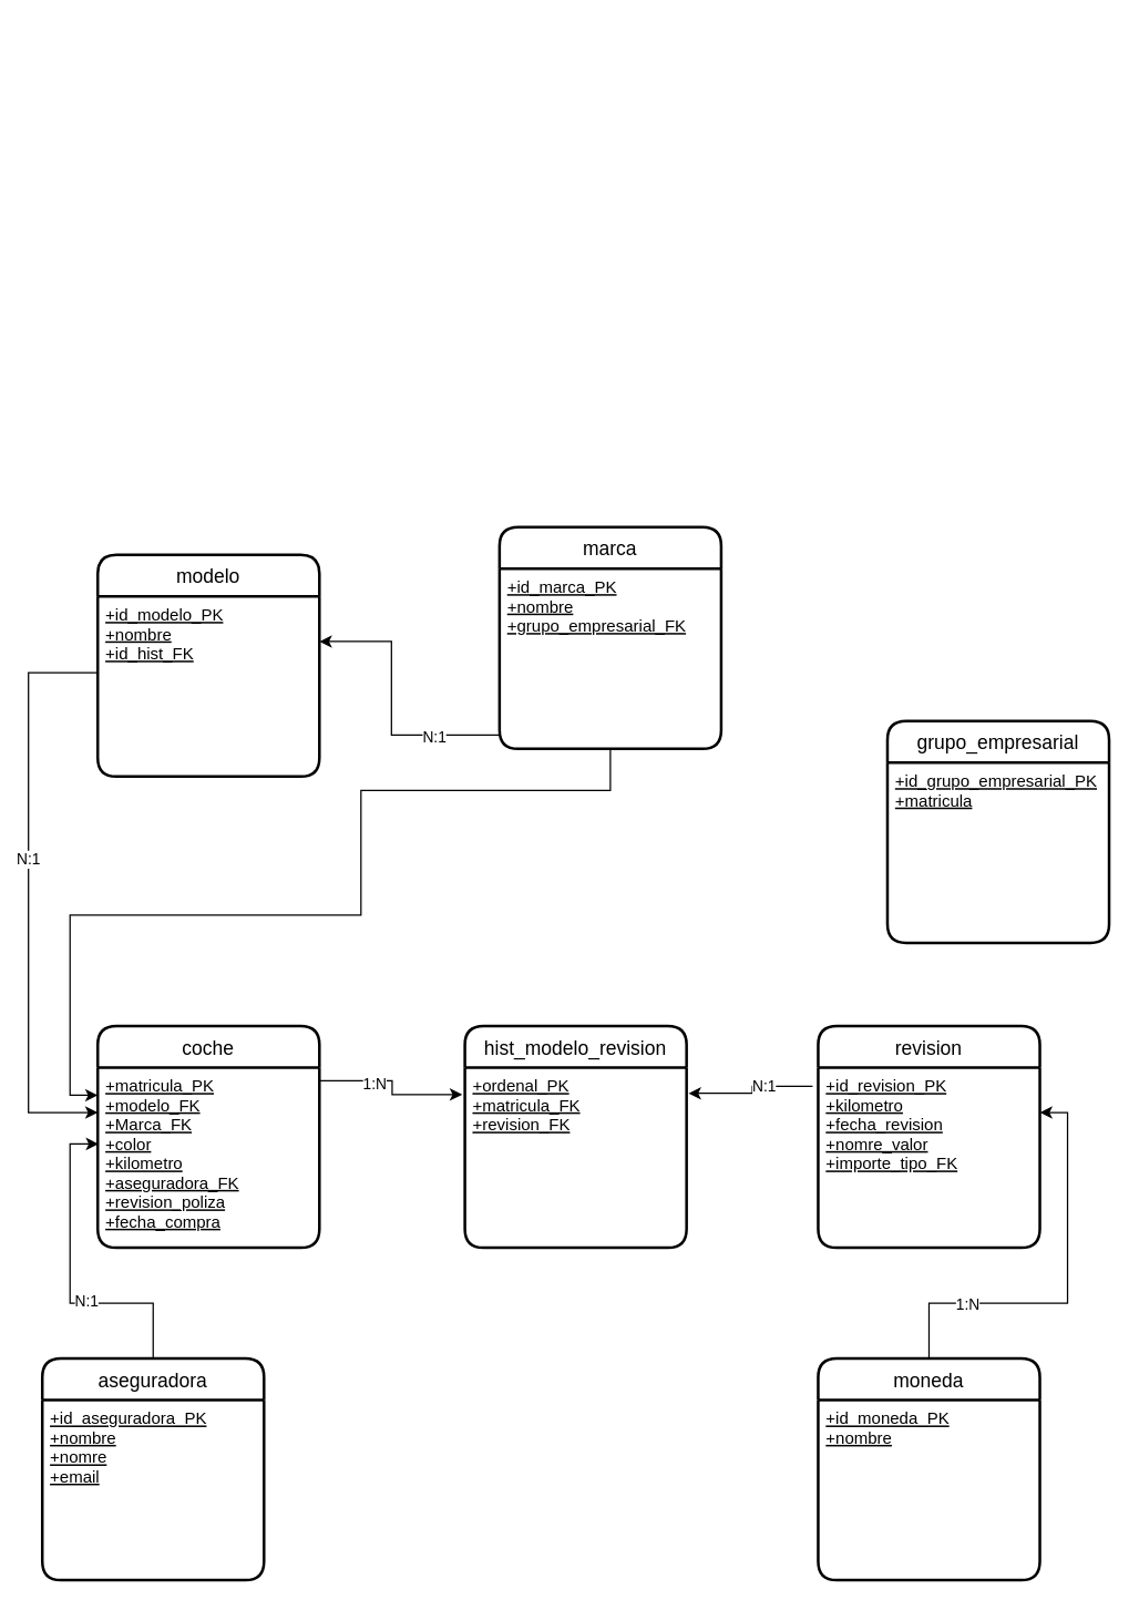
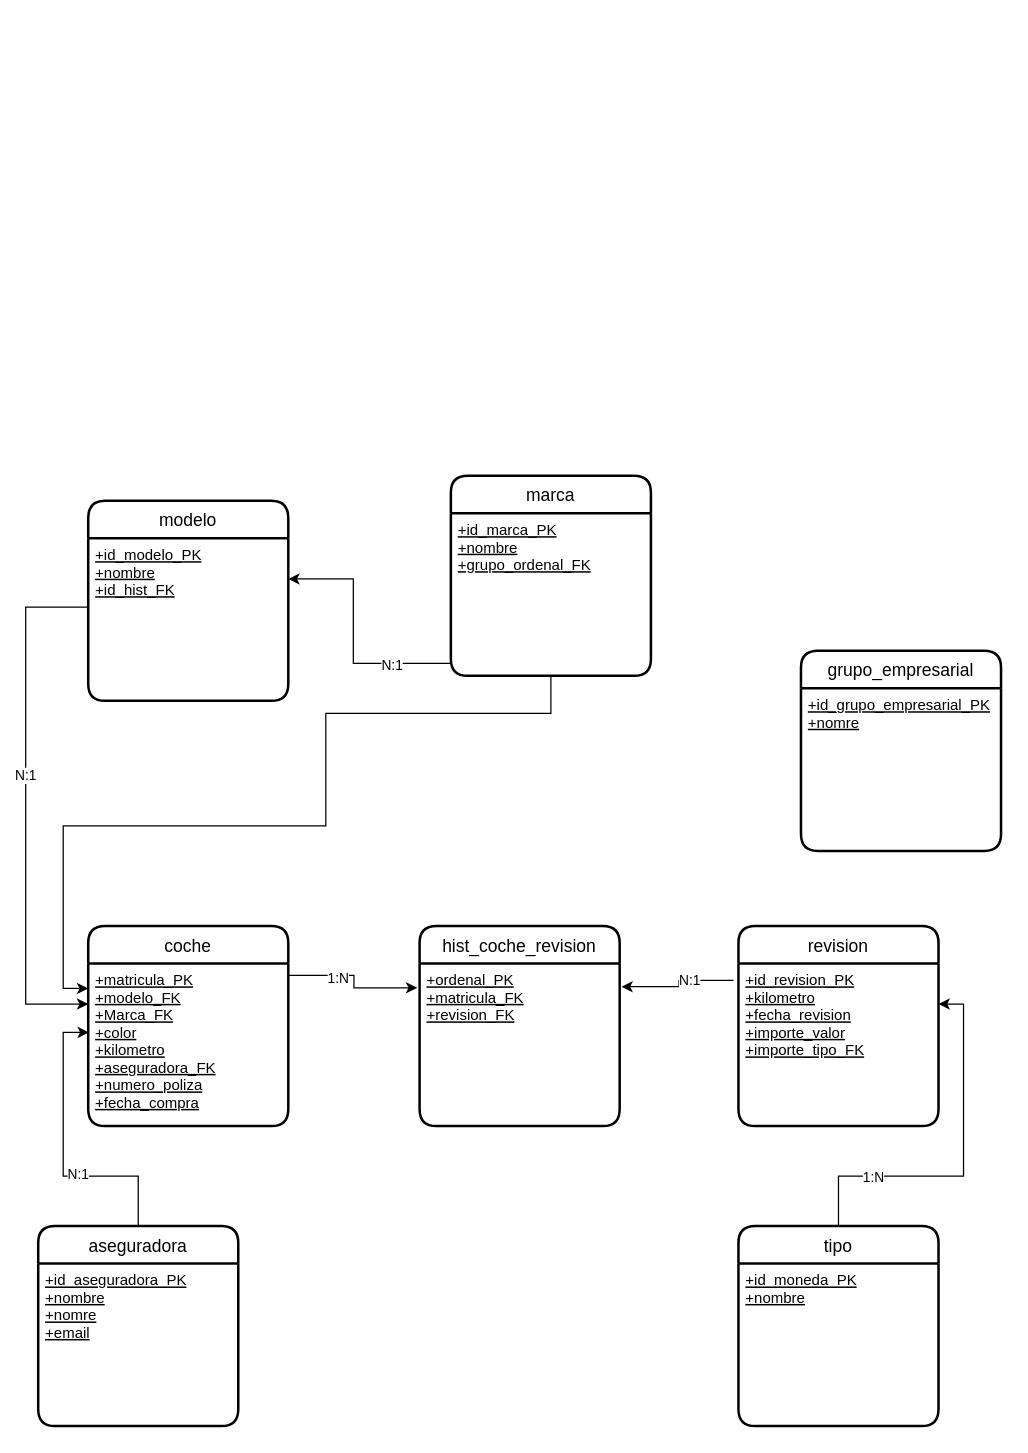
  <mxCell id="0" />
  <mxCell id="1" parent="0" />
  <mxCell id="2" style="edgeStyle=orthogonalEdgeStyle;rounded=0;orthogonalLoop=1;jettySize=auto;html=1;entryX=0;entryY=0.25;entryDx=0;entryDy=0;endArrow=none;endFill=0;startArrow=block;startFill=1;" edge="1" parent="1"><mxGeometry relative="1" as="geometry"><Array as="points"><mxPoint x="275" y="20" /><mxPoint x="275" y="545" /></Array><mxPoint x="595" y="545" as="targetPoint" /></mxGeometry></mxCell>
  <mxCell id="3" value="coche" style="swimlane;childLayout=stackLayout;horizontal=1;startSize=30;horizontalStack=0;rounded=1;fontSize=14;fontStyle=0;strokeWidth=2;resizeParent=0;resizeLast=1;shadow=0;dashed=0;align=center;" vertex="1" parent="1"><mxGeometry x="70" y="740" width="160" height="160" as="geometry" /></mxCell>
- <mxCell id="4" value="+matricula_PK&#10;+modelo_FK&#10;+Marca_FK&#10;+color&#10;+kilometro&#10;+aseguradora_FK&#10;+revision_poliza&#10;+fecha_compra" style="align=left;strokeColor=none;fillColor=none;spacingLeft=4;fontSize=12;verticalAlign=top;resizable=0;rotatable=0;part=1;fontStyle=4" vertex="1" parent="3"><mxGeometry y="30" width="160" height="130" as="geometry" /></mxCell>
+ <mxCell id="4" value="+matricula_PK&#10;+modelo_FK&#10;+Marca_FK&#10;+color&#10;+kilometro&#10;+aseguradora_FK&#10;+numero_poliza&#10;+fecha_compra" style="align=left;strokeColor=none;fillColor=none;spacingLeft=4;fontSize=12;verticalAlign=top;resizable=0;rotatable=0;part=1;fontStyle=4" vertex="1" parent="3"><mxGeometry y="30" width="160" height="130" as="geometry" /></mxCell>
  <mxCell id="5" value="modelo" style="swimlane;childLayout=stackLayout;horizontal=1;startSize=30;horizontalStack=0;rounded=1;fontSize=14;fontStyle=0;strokeWidth=2;resizeParent=0;resizeLast=1;shadow=0;dashed=0;align=center;" vertex="1" parent="1"><mxGeometry x="70" y="400" width="160" height="160" as="geometry" /></mxCell>
  <mxCell id="6" value="+id_modelo_PK&#10;+nombre&#10;+id_hist_FK" style="align=left;strokeColor=none;fillColor=none;spacingLeft=4;fontSize=12;verticalAlign=top;resizable=0;rotatable=0;part=1;fontStyle=4" vertex="1" parent="5"><mxGeometry y="30" width="160" height="130" as="geometry" /></mxCell>
  <mxCell id="7" value="marca" style="swimlane;childLayout=stackLayout;horizontal=1;startSize=30;horizontalStack=0;rounded=1;fontSize=14;fontStyle=0;strokeWidth=2;resizeParent=0;resizeLast=1;shadow=0;dashed=0;align=center;" vertex="1" parent="1"><mxGeometry x="360" y="380" width="160" height="160" as="geometry" /></mxCell>
- <mxCell id="8" value="+id_marca_PK&#10;+nombre&#10;+grupo_empresarial_FK" style="align=left;strokeColor=none;fillColor=none;spacingLeft=4;fontSize=12;verticalAlign=top;resizable=0;rotatable=0;part=1;fontStyle=4" vertex="1" parent="7"><mxGeometry y="30" width="160" height="130" as="geometry" /></mxCell>
+ <mxCell id="8" value="+id_marca_PK&#10;+nombre&#10;+grupo_ordenal_FK" style="align=left;strokeColor=none;fillColor=none;spacingLeft=4;fontSize=12;verticalAlign=top;resizable=0;rotatable=0;part=1;fontStyle=4" vertex="1" parent="7"><mxGeometry y="30" width="160" height="130" as="geometry" /></mxCell>
  <mxCell id="9" value="grupo_empresarial" style="swimlane;childLayout=stackLayout;horizontal=1;startSize=30;horizontalStack=0;rounded=1;fontSize=14;fontStyle=0;strokeWidth=2;resizeParent=0;resizeLast=1;shadow=0;dashed=0;align=center;" vertex="1" parent="1"><mxGeometry x="640" y="520" width="160" height="160" as="geometry" /></mxCell>
- <mxCell id="10" value="+id_grupo_empresarial_PK&#10;+matricula" style="align=left;strokeColor=none;fillColor=none;spacingLeft=4;fontSize=12;verticalAlign=top;resizable=0;rotatable=0;part=1;fontStyle=4" vertex="1" parent="9"><mxGeometry y="30" width="160" height="130" as="geometry" /></mxCell>
+ <mxCell id="10" value="+id_grupo_empresarial_PK&#10;+nomre" style="align=left;strokeColor=none;fillColor=none;spacingLeft=4;fontSize=12;verticalAlign=top;resizable=0;rotatable=0;part=1;fontStyle=4" vertex="1" parent="9"><mxGeometry y="30" width="160" height="130" as="geometry" /></mxCell>
  <mxCell id="11" value="revision" style="swimlane;childLayout=stackLayout;horizontal=1;startSize=30;horizontalStack=0;rounded=1;fontSize=14;fontStyle=0;strokeWidth=2;resizeParent=0;resizeLast=1;shadow=0;dashed=0;align=center;" vertex="1" parent="1"><mxGeometry x="590" y="740" width="160" height="160" as="geometry" /></mxCell>
- <mxCell id="12" value="+id_revision_PK&#10;+kilometro&#10;+fecha_revision&#10;+nomre_valor&#10;+importe_tipo_FK" style="align=left;strokeColor=none;fillColor=none;spacingLeft=4;fontSize=12;verticalAlign=top;resizable=0;rotatable=0;part=1;fontStyle=4" vertex="1" parent="11"><mxGeometry y="30" width="160" height="130" as="geometry" /></mxCell>
- <mxCell id="13" value="hist_modelo_revision" style="swimlane;childLayout=stackLayout;horizontal=1;startSize=30;horizontalStack=0;rounded=1;fontSize=14;fontStyle=0;strokeWidth=2;resizeParent=0;resizeLast=1;shadow=0;dashed=0;align=center;" vertex="1" parent="1"><mxGeometry x="335" y="740" width="160" height="160" as="geometry" /></mxCell>
+ <mxCell id="12" value="+id_revision_PK&#10;+kilometro&#10;+fecha_revision&#10;+importe_valor&#10;+importe_tipo_FK" style="align=left;strokeColor=none;fillColor=none;spacingLeft=4;fontSize=12;verticalAlign=top;resizable=0;rotatable=0;part=1;fontStyle=4" vertex="1" parent="11"><mxGeometry y="30" width="160" height="130" as="geometry" /></mxCell>
+ <mxCell id="13" value="hist_coche_revision" style="swimlane;childLayout=stackLayout;horizontal=1;startSize=30;horizontalStack=0;rounded=1;fontSize=14;fontStyle=0;strokeWidth=2;resizeParent=0;resizeLast=1;shadow=0;dashed=0;align=center;" vertex="1" parent="1"><mxGeometry x="335" y="740" width="160" height="160" as="geometry" /></mxCell>
  <mxCell id="14" value="+ordenal_PK&#10;+matricula_FK&#10;+revision_FK" style="align=left;strokeColor=none;fillColor=none;spacingLeft=4;fontSize=12;verticalAlign=top;resizable=0;rotatable=0;part=1;fontStyle=4" vertex="1" parent="13"><mxGeometry y="30" width="160" height="130" as="geometry" /></mxCell>
  <mxCell id="15" style="edgeStyle=orthogonalEdgeStyle;rounded=0;orthogonalLoop=1;jettySize=auto;html=1;entryX=1.009;entryY=0.143;entryDx=0;entryDy=0;entryPerimeter=0;exitX=-0.025;exitY=0.104;exitDx=0;exitDy=0;exitPerimeter=0;" edge="1" parent="1" source="12" target="14"><mxGeometry relative="1" as="geometry" /></mxCell>
  <mxCell id="16" value="N:1" style="edgeLabel;html=1;align=center;verticalAlign=middle;resizable=0;points=[];" connectable="0" vertex="1" parent="15"><mxGeometry x="-0.24" relative="1" as="geometry"><mxPoint as="offset" /></mxGeometry></mxCell>
  <mxCell id="17" style="edgeStyle=orthogonalEdgeStyle;rounded=0;orthogonalLoop=1;jettySize=auto;html=1;entryX=-0.012;entryY=0.15;entryDx=0;entryDy=0;entryPerimeter=0;exitX=1.003;exitY=0.074;exitDx=0;exitDy=0;exitPerimeter=0;" edge="1" parent="1" source="4" target="14"><mxGeometry relative="1" as="geometry" /></mxCell>
  <mxCell id="18" value="1:N" style="edgeLabel;html=1;align=center;verticalAlign=middle;resizable=0;points=[];" connectable="0" vertex="1" parent="17"><mxGeometry x="-0.313" y="-2" relative="1" as="geometry"><mxPoint as="offset" /></mxGeometry></mxCell>
  <mxCell id="19" style="edgeStyle=orthogonalEdgeStyle;rounded=0;orthogonalLoop=1;jettySize=auto;html=1;entryX=1;entryY=0.25;entryDx=0;entryDy=0;" edge="1" parent="1" source="21" target="12"><mxGeometry relative="1" as="geometry" /></mxCell>
  <mxCell id="20" value="1:N" style="edgeLabel;html=1;align=center;verticalAlign=middle;resizable=0;points=[];" connectable="0" vertex="1" parent="19"><mxGeometry x="-0.549" relative="1" as="geometry"><mxPoint as="offset" /></mxGeometry></mxCell>
- <mxCell id="21" value="moneda" style="swimlane;childLayout=stackLayout;horizontal=1;startSize=30;horizontalStack=0;rounded=1;fontSize=14;fontStyle=0;strokeWidth=2;resizeParent=0;resizeLast=1;shadow=0;dashed=0;align=center;" vertex="1" parent="1"><mxGeometry x="590" y="980" width="160" height="160" as="geometry" /></mxCell>
+ <mxCell id="21" value="tipo" style="swimlane;childLayout=stackLayout;horizontal=1;startSize=30;horizontalStack=0;rounded=1;fontSize=14;fontStyle=0;strokeWidth=2;resizeParent=0;resizeLast=1;shadow=0;dashed=0;align=center;" vertex="1" parent="1"><mxGeometry x="590" y="980" width="160" height="160" as="geometry" /></mxCell>
  <mxCell id="22" value="+id_moneda_PK&#10;+nombre" style="align=left;strokeColor=none;fillColor=none;spacingLeft=4;fontSize=12;verticalAlign=top;resizable=0;rotatable=0;part=1;fontStyle=4" vertex="1" parent="21"><mxGeometry y="30" width="160" height="130" as="geometry" /></mxCell>
  <mxCell id="23" style="edgeStyle=orthogonalEdgeStyle;rounded=0;orthogonalLoop=1;jettySize=auto;html=1;entryX=0.003;entryY=0.424;entryDx=0;entryDy=0;entryPerimeter=0;" edge="1" parent="1" source="25" target="4"><mxGeometry relative="1" as="geometry" /></mxCell>
  <mxCell id="24" value="N:1" style="edgeLabel;html=1;align=center;verticalAlign=middle;resizable=0;points=[];" connectable="0" vertex="1" parent="23"><mxGeometry x="-0.253" y="-2" relative="1" as="geometry"><mxPoint x="-1" as="offset" /></mxGeometry></mxCell>
  <mxCell id="25" value="aseguradora" style="swimlane;childLayout=stackLayout;horizontal=1;startSize=30;horizontalStack=0;rounded=1;fontSize=14;fontStyle=0;strokeWidth=2;resizeParent=0;resizeLast=1;shadow=0;dashed=0;align=center;" vertex="1" parent="1"><mxGeometry x="30" y="980" width="160" height="160" as="geometry" /></mxCell>
  <mxCell id="26" value="+id_aseguradora_PK&#10;+nombre&#10;+nomre&#10;+email" style="align=left;strokeColor=none;fillColor=none;spacingLeft=4;fontSize=12;verticalAlign=top;resizable=0;rotatable=0;part=1;fontStyle=4" vertex="1" parent="25"><mxGeometry y="30" width="160" height="130" as="geometry" /></mxCell>
  <mxCell id="27" style="edgeStyle=orthogonalEdgeStyle;rounded=0;orthogonalLoop=1;jettySize=auto;html=1;entryX=0;entryY=0.25;entryDx=0;entryDy=0;" edge="1" parent="1" source="6" target="4"><mxGeometry relative="1" as="geometry"><Array as="points"><mxPoint x="20" y="485" /><mxPoint x="20" y="803" /></Array></mxGeometry></mxCell>
  <mxCell id="28" value="N:1" style="edgeLabel;html=1;align=center;verticalAlign=middle;resizable=0;points=[];" connectable="0" vertex="1" parent="27"><mxGeometry x="-0.119" y="-1" relative="1" as="geometry"><mxPoint as="offset" /></mxGeometry></mxCell>
  <mxCell id="29" style="edgeStyle=orthogonalEdgeStyle;rounded=0;orthogonalLoop=1;jettySize=auto;html=1;" edge="1" parent="1" source="8"><mxGeometry relative="1" as="geometry"><mxPoint x="70" y="790" as="targetPoint" /><Array as="points"><mxPoint x="260" y="570" /><mxPoint x="260" y="660" /><mxPoint x="50" y="660" /><mxPoint x="50" y="790" /></Array></mxGeometry></mxCell>
  <mxCell id="30" style="edgeStyle=orthogonalEdgeStyle;rounded=0;orthogonalLoop=1;jettySize=auto;html=1;entryX=1;entryY=0.25;entryDx=0;entryDy=0;" edge="1" parent="1" source="8" target="6"><mxGeometry relative="1" as="geometry"><Array as="points"><mxPoint x="282" y="530" /><mxPoint x="282" y="463" /></Array></mxGeometry></mxCell>
  <mxCell id="31" value="N:1" style="edgeLabel;html=1;align=center;verticalAlign=middle;resizable=0;points=[];" connectable="0" vertex="1" parent="30"><mxGeometry x="-0.506" y="1" relative="1" as="geometry"><mxPoint x="1" as="offset" /></mxGeometry></mxCell>
